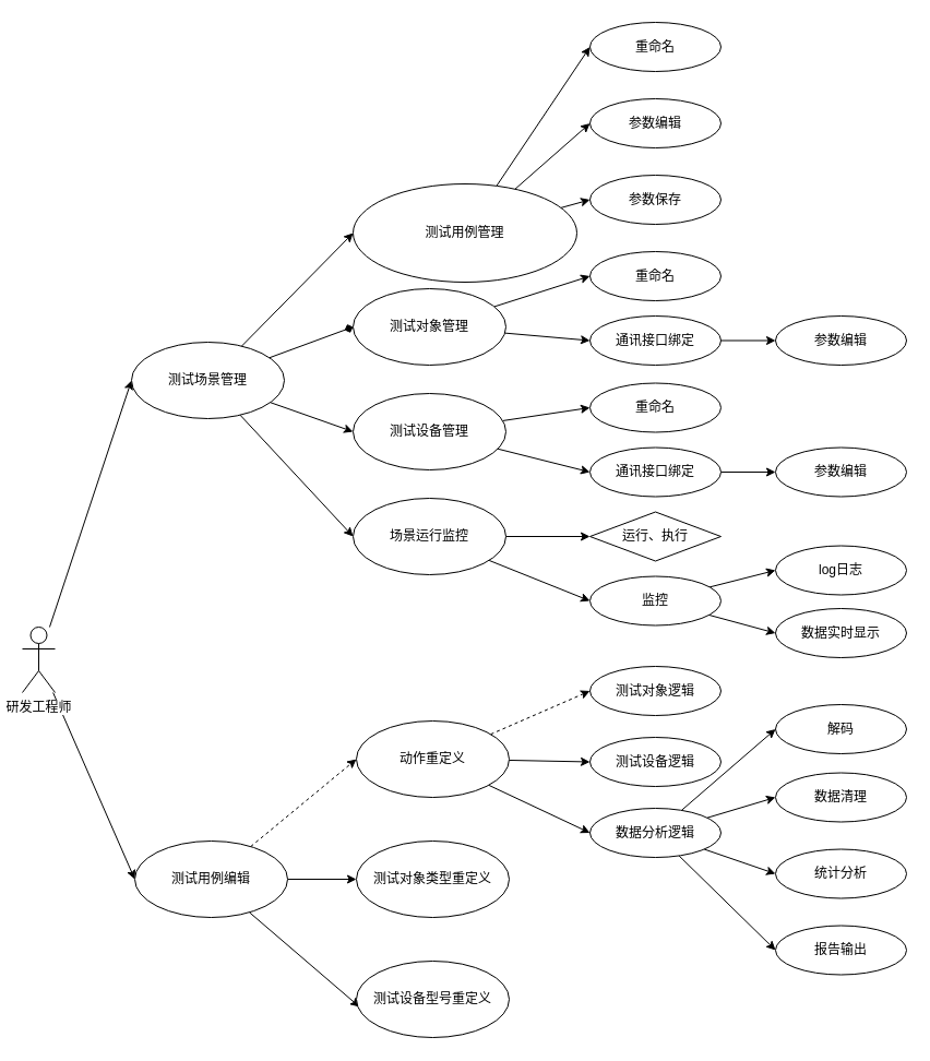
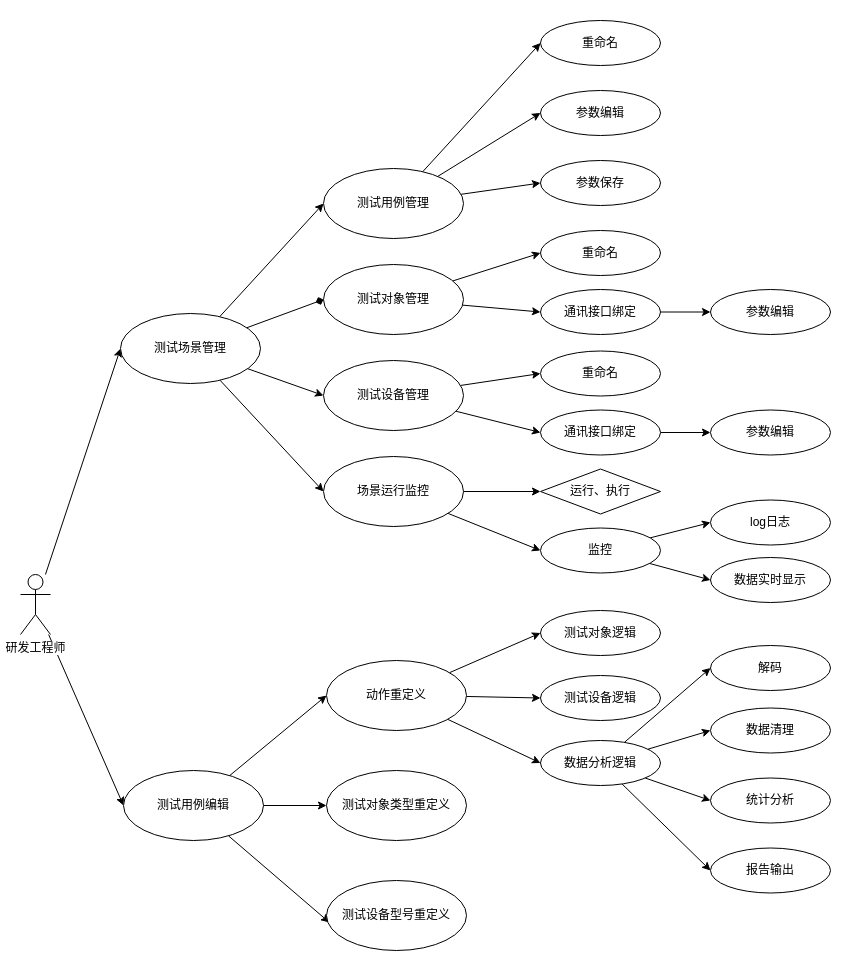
  <mxCell id="0" />
  <mxCell id="1" parent="0" />
  <mxCell id="2" style="edgeStyle=none;rounded=0;orthogonalLoop=1;jettySize=auto;html=1;entryX=0;entryY=0.5;entryDx=0;entryDy=0;" parent="1" source="4" target="9" edge="1"><mxGeometry relative="1" as="geometry" /></mxCell>
  <mxCell id="3" style="edgeStyle=none;rounded=0;orthogonalLoop=1;jettySize=auto;html=1;entryX=0;entryY=0.5;entryDx=0;entryDy=0;" parent="1" source="4" target="41" edge="1"><mxGeometry relative="1" as="geometry" /></mxCell>
  <mxCell id="4" value="研发工程师&lt;br&gt;" style="shape=umlActor;verticalLabelPosition=bottom;labelBackgroundColor=#ffffff;verticalAlign=top;html=1;" parent="1" vertex="1"><mxGeometry x="20" y="574" width="30" height="60" as="geometry" /></mxCell>
  <mxCell id="5" style="edgeStyle=none;rounded=0;orthogonalLoop=1;jettySize=auto;html=1;entryX=0;entryY=0.5;entryDx=0;entryDy=0;" parent="1" source="9" target="13" edge="1"><mxGeometry relative="1" as="geometry" /></mxCell>
  <mxCell id="6" style="edgeStyle=none;rounded=0;orthogonalLoop=1;jettySize=auto;html=1;entryX=0;entryY=0.5;entryDx=0;entryDy=0;endArrow=diamond;" parent="1" source="9" target="16" edge="1"><mxGeometry relative="1" as="geometry" /></mxCell>
  <mxCell id="7" style="edgeStyle=none;rounded=0;orthogonalLoop=1;jettySize=auto;html=1;entryX=0;entryY=0.5;entryDx=0;entryDy=0;" parent="1" source="9" target="19" edge="1"><mxGeometry relative="1" as="geometry" /></mxCell>
  <mxCell id="8" style="edgeStyle=none;rounded=0;orthogonalLoop=1;jettySize=auto;html=1;entryX=0;entryY=0.5;entryDx=0;entryDy=0;" parent="1" source="9" target="22" edge="1"><mxGeometry relative="1" as="geometry" /></mxCell>
  <mxCell id="9" value="测试场景管理" style="ellipse;whiteSpace=wrap;html=1;labelBackgroundColor=#ffffff;" parent="1" vertex="1"><mxGeometry x="120" y="313" width="140" height="70" as="geometry" /></mxCell>
  <mxCell id="10" style="edgeStyle=none;rounded=0;orthogonalLoop=1;jettySize=auto;html=1;entryX=0;entryY=0.5;entryDx=0;entryDy=0;" parent="1" source="13" target="23" edge="1"><mxGeometry relative="1" as="geometry" /></mxCell>
  <mxCell id="11" style="edgeStyle=none;rounded=0;orthogonalLoop=1;jettySize=auto;html=1;entryX=0;entryY=0.5;entryDx=0;entryDy=0;" parent="1" source="13" target="24" edge="1"><mxGeometry relative="1" as="geometry" /></mxCell>
  <mxCell id="12" style="edgeStyle=none;rounded=0;orthogonalLoop=1;jettySize=auto;html=1;entryX=0;entryY=0.5;entryDx=0;entryDy=0;" parent="1" source="13" target="25" edge="1"><mxGeometry relative="1" as="geometry" /></mxCell>
- <mxCell id="13" value="测试用例管理" style="ellipse;whiteSpace=wrap;html=1;labelBackgroundColor=#ffffff;" parent="1" vertex="1"><mxGeometry x="323" y="168" width="205" height="90" as="geometry" /></mxCell>
+ <mxCell id="13" value="测试用例管理" style="ellipse;whiteSpace=wrap;html=1;labelBackgroundColor=#ffffff;" parent="1" vertex="1"><mxGeometry x="323" y="168" width="140" height="70" as="geometry" /></mxCell>
  <mxCell id="14" style="edgeStyle=none;rounded=0;orthogonalLoop=1;jettySize=auto;html=1;entryX=0;entryY=0.5;entryDx=0;entryDy=0;" parent="1" source="16" target="26" edge="1"><mxGeometry relative="1" as="geometry" /></mxCell>
  <mxCell id="15" style="edgeStyle=none;rounded=0;orthogonalLoop=1;jettySize=auto;html=1;entryX=0;entryY=0.5;entryDx=0;entryDy=0;" parent="1" source="16" target="28" edge="1"><mxGeometry relative="1" as="geometry" /></mxCell>
  <mxCell id="16" value="测试对象管理" style="ellipse;whiteSpace=wrap;html=1;labelBackgroundColor=#ffffff;" parent="1" vertex="1"><mxGeometry x="323" y="264" width="140" height="70" as="geometry" /></mxCell>
  <mxCell id="17" style="edgeStyle=none;rounded=0;orthogonalLoop=1;jettySize=auto;html=1;entryX=0;entryY=0.5;entryDx=0;entryDy=0;" parent="1" source="19" target="30" edge="1"><mxGeometry relative="1" as="geometry" /></mxCell>
  <mxCell id="18" style="edgeStyle=none;rounded=0;orthogonalLoop=1;jettySize=auto;html=1;entryX=0;entryY=0.5;entryDx=0;entryDy=0;" parent="1" source="19" target="32" edge="1"><mxGeometry relative="1" as="geometry" /></mxCell>
  <mxCell id="19" value="测试设备管理" style="ellipse;whiteSpace=wrap;html=1;labelBackgroundColor=#ffffff;" parent="1" vertex="1"><mxGeometry x="323" y="360" width="140" height="70" as="geometry" /></mxCell>
  <mxCell id="20" style="edgeStyle=none;rounded=0;orthogonalLoop=1;jettySize=auto;html=1;entryX=0;entryY=0.5;entryDx=0;entryDy=0;" parent="1" source="22" target="34" edge="1"><mxGeometry relative="1" as="geometry" /></mxCell>
  <mxCell id="21" style="edgeStyle=none;rounded=0;orthogonalLoop=1;jettySize=auto;html=1;entryX=0;entryY=0.5;entryDx=0;entryDy=0;" parent="1" source="22" target="37" edge="1"><mxGeometry relative="1" as="geometry" /></mxCell>
  <mxCell id="22" value="场景运行监控" style="ellipse;whiteSpace=wrap;html=1;labelBackgroundColor=#ffffff;" parent="1" vertex="1"><mxGeometry x="323" y="456" width="140" height="70" as="geometry" /></mxCell>
  <mxCell id="23" value="重命名" style="ellipse;whiteSpace=wrap;html=1;labelBackgroundColor=#ffffff;" parent="1" vertex="1"><mxGeometry x="540" y="20" width="120" height="45" as="geometry" /></mxCell>
  <mxCell id="24" value="参数编辑" style="ellipse;whiteSpace=wrap;html=1;labelBackgroundColor=#ffffff;" parent="1" vertex="1"><mxGeometry x="540" y="90" width="120" height="45" as="geometry" /></mxCell>
  <mxCell id="25" value="参数保存" style="ellipse;whiteSpace=wrap;html=1;labelBackgroundColor=#ffffff;" parent="1" vertex="1"><mxGeometry x="540" y="160" width="120" height="45" as="geometry" /></mxCell>
  <mxCell id="26" value="重命名" style="ellipse;whiteSpace=wrap;html=1;labelBackgroundColor=#ffffff;" parent="1" vertex="1"><mxGeometry x="540" y="230" width="120" height="45" as="geometry" /></mxCell>
  <mxCell id="27" style="edgeStyle=none;rounded=0;orthogonalLoop=1;jettySize=auto;html=1;entryX=0;entryY=0.5;entryDx=0;entryDy=0;" parent="1" source="28" target="29" edge="1"><mxGeometry relative="1" as="geometry" /></mxCell>
  <mxCell id="28" value="通讯接口绑定" style="ellipse;whiteSpace=wrap;html=1;labelBackgroundColor=#ffffff;" parent="1" vertex="1"><mxGeometry x="540" y="289" width="120" height="45" as="geometry" /></mxCell>
  <mxCell id="29" value="参数编辑" style="ellipse;whiteSpace=wrap;html=1;labelBackgroundColor=#ffffff;" parent="1" vertex="1"><mxGeometry x="710" y="289" width="120" height="45" as="geometry" /></mxCell>
  <mxCell id="30" value="重命名" style="ellipse;whiteSpace=wrap;html=1;labelBackgroundColor=#ffffff;" parent="1" vertex="1"><mxGeometry x="540" y="350.5" width="120" height="45" as="geometry" /></mxCell>
  <mxCell id="31" style="edgeStyle=none;rounded=0;orthogonalLoop=1;jettySize=auto;html=1;entryX=0;entryY=0.5;entryDx=0;entryDy=0;" parent="1" source="32" target="33" edge="1"><mxGeometry relative="1" as="geometry" /></mxCell>
  <mxCell id="32" value="通讯接口绑定" style="ellipse;whiteSpace=wrap;html=1;labelBackgroundColor=#ffffff;" parent="1" vertex="1"><mxGeometry x="540" y="409.5" width="120" height="45" as="geometry" /></mxCell>
  <mxCell id="33" value="参数编辑" style="ellipse;whiteSpace=wrap;html=1;labelBackgroundColor=#ffffff;" parent="1" vertex="1"><mxGeometry x="710" y="409.5" width="120" height="45" as="geometry" /></mxCell>
  <mxCell id="34" value="运行、执行" style="rhombus;whiteSpace=wrap;html=1;labelBackgroundColor=#ffffff;" parent="1" vertex="1"><mxGeometry x="540" y="468.5" width="120" height="45" as="geometry" /></mxCell>
  <mxCell id="35" style="edgeStyle=none;rounded=0;orthogonalLoop=1;jettySize=auto;html=1;entryX=0;entryY=0.5;entryDx=0;entryDy=0;" parent="1" source="37" target="59" edge="1"><mxGeometry relative="1" as="geometry" /></mxCell>
  <mxCell id="36" style="edgeStyle=none;rounded=0;orthogonalLoop=1;jettySize=auto;html=1;entryX=0;entryY=0.5;entryDx=0;entryDy=0;" parent="1" source="37" target="60" edge="1"><mxGeometry relative="1" as="geometry" /></mxCell>
  <mxCell id="37" value="监控" style="ellipse;whiteSpace=wrap;html=1;labelBackgroundColor=#ffffff;" parent="1" vertex="1"><mxGeometry x="540" y="527.5" width="120" height="45" as="geometry" /></mxCell>
- <mxCell id="38" style="edgeStyle=none;rounded=0;orthogonalLoop=1;jettySize=auto;html=1;entryX=0;entryY=0.5;entryDx=0;entryDy=0;dashed=1;" parent="1" source="41" target="45" edge="1"><mxGeometry relative="1" as="geometry" /></mxCell>
+ <mxCell id="38" style="edgeStyle=none;rounded=0;orthogonalLoop=1;jettySize=auto;html=1;entryX=0;entryY=0.5;entryDx=0;entryDy=0;" parent="1" source="41" target="45" edge="1"><mxGeometry relative="1" as="geometry" /></mxCell>
  <mxCell id="39" style="edgeStyle=none;rounded=0;orthogonalLoop=1;jettySize=auto;html=1;entryX=0;entryY=0.5;entryDx=0;entryDy=0;" parent="1" source="41" target="46" edge="1"><mxGeometry relative="1" as="geometry" /></mxCell>
  <mxCell id="40" style="edgeStyle=none;rounded=0;orthogonalLoop=1;jettySize=auto;html=1;entryX=0.021;entryY=0.6;entryDx=0;entryDy=0;entryPerimeter=0;" parent="1" source="41" target="47" edge="1"><mxGeometry relative="1" as="geometry" /></mxCell>
  <mxCell id="41" value="测试用例编辑" style="ellipse;whiteSpace=wrap;html=1;labelBackgroundColor=#ffffff;" parent="1" vertex="1"><mxGeometry x="123" y="770" width="140" height="70" as="geometry" /></mxCell>
- <mxCell id="42" style="edgeStyle=none;rounded=0;orthogonalLoop=1;jettySize=auto;html=1;entryX=0;entryY=0.5;entryDx=0;entryDy=0;dashed=1;" parent="1" source="45" target="48" edge="1"><mxGeometry relative="1" as="geometry"><mxPoint x="533.858" y="683.303" as="targetPoint" /></mxGeometry></mxCell>
+ <mxCell id="42" style="edgeStyle=none;rounded=0;orthogonalLoop=1;jettySize=auto;html=1;entryX=0;entryY=0.5;entryDx=0;entryDy=0;" parent="1" source="45" target="48" edge="1"><mxGeometry relative="1" as="geometry"><mxPoint x="533.858" y="683.303" as="targetPoint" /></mxGeometry></mxCell>
  <mxCell id="43" style="edgeStyle=none;rounded=0;orthogonalLoop=1;jettySize=auto;html=1;entryX=0;entryY=0.5;entryDx=0;entryDy=0;" parent="1" source="45" target="49" edge="1"><mxGeometry relative="1" as="geometry"><mxPoint x="533" y="770" as="targetPoint" /></mxGeometry></mxCell>
  <mxCell id="44" style="edgeStyle=none;rounded=0;orthogonalLoop=1;jettySize=auto;html=1;entryX=0;entryY=0.5;entryDx=0;entryDy=0;" parent="1" source="45" target="54" edge="1"><mxGeometry relative="1" as="geometry"><mxPoint x="533" y="865" as="targetPoint" /></mxGeometry></mxCell>
  <mxCell id="45" value="动作重定义" style="ellipse;whiteSpace=wrap;html=1;labelBackgroundColor=#ffffff;" parent="1" vertex="1"><mxGeometry x="326" y="660" width="140" height="70" as="geometry" /></mxCell>
  <mxCell id="46" value="测试对象类型重定义" style="ellipse;whiteSpace=wrap;html=1;labelBackgroundColor=#ffffff;" parent="1" vertex="1"><mxGeometry x="326" y="770" width="140" height="70" as="geometry" /></mxCell>
  <mxCell id="47" value="测试设备型号重定义" style="ellipse;whiteSpace=wrap;html=1;labelBackgroundColor=#ffffff;" parent="1" vertex="1"><mxGeometry x="326" y="880" width="140" height="70" as="geometry" /></mxCell>
  <mxCell id="48" value="测试对象逻辑" style="ellipse;whiteSpace=wrap;html=1;labelBackgroundColor=#ffffff;" parent="1" vertex="1"><mxGeometry x="540" y="610" width="120" height="45" as="geometry" /></mxCell>
  <mxCell id="49" value="测试设备逻辑" style="ellipse;whiteSpace=wrap;html=1;labelBackgroundColor=#ffffff;" parent="1" vertex="1"><mxGeometry x="540" y="675" width="120" height="45" as="geometry" /></mxCell>
  <mxCell id="50" style="edgeStyle=none;rounded=0;orthogonalLoop=1;jettySize=auto;html=1;entryX=0;entryY=0.5;entryDx=0;entryDy=0;" parent="1" source="54" target="55" edge="1"><mxGeometry relative="1" as="geometry" /></mxCell>
  <mxCell id="51" style="edgeStyle=none;rounded=0;orthogonalLoop=1;jettySize=auto;html=1;entryX=0;entryY=0.5;entryDx=0;entryDy=0;" parent="1" source="54" target="56" edge="1"><mxGeometry relative="1" as="geometry" /></mxCell>
  <mxCell id="52" style="edgeStyle=none;rounded=0;orthogonalLoop=1;jettySize=auto;html=1;entryX=0;entryY=0.5;entryDx=0;entryDy=0;" parent="1" source="54" target="57" edge="1"><mxGeometry relative="1" as="geometry" /></mxCell>
  <mxCell id="53" style="edgeStyle=none;rounded=0;orthogonalLoop=1;jettySize=auto;html=1;entryX=0;entryY=0.5;entryDx=0;entryDy=0;" parent="1" source="54" target="58" edge="1"><mxGeometry relative="1" as="geometry" /></mxCell>
  <mxCell id="54" value="数据分析逻辑" style="ellipse;whiteSpace=wrap;html=1;labelBackgroundColor=#ffffff;" parent="1" vertex="1"><mxGeometry x="540" y="740" width="120" height="45" as="geometry" /></mxCell>
  <mxCell id="55" value="解码" style="ellipse;whiteSpace=wrap;html=1;labelBackgroundColor=#ffffff;" parent="1" vertex="1"><mxGeometry x="710" y="645" width="120" height="45" as="geometry" /></mxCell>
  <mxCell id="56" value="数据清理" style="ellipse;whiteSpace=wrap;html=1;labelBackgroundColor=#ffffff;" parent="1" vertex="1"><mxGeometry x="710" y="707.5" width="120" height="45" as="geometry" /></mxCell>
  <mxCell id="57" value="统计分析" style="ellipse;whiteSpace=wrap;html=1;labelBackgroundColor=#ffffff;" parent="1" vertex="1"><mxGeometry x="710" y="777.5" width="120" height="45" as="geometry" /></mxCell>
  <mxCell id="58" value="报告输出" style="ellipse;whiteSpace=wrap;html=1;labelBackgroundColor=#ffffff;" parent="1" vertex="1"><mxGeometry x="710" y="847.5" width="120" height="45" as="geometry" /></mxCell>
  <mxCell id="59" value="log日志" style="ellipse;whiteSpace=wrap;html=1;labelBackgroundColor=#ffffff;" parent="1" vertex="1"><mxGeometry x="710" y="499.5" width="120" height="45" as="geometry" /></mxCell>
  <mxCell id="60" value="数据实时显示" style="ellipse;whiteSpace=wrap;html=1;labelBackgroundColor=#ffffff;" parent="1" vertex="1"><mxGeometry x="710" y="557" width="120" height="45" as="geometry" /></mxCell>
